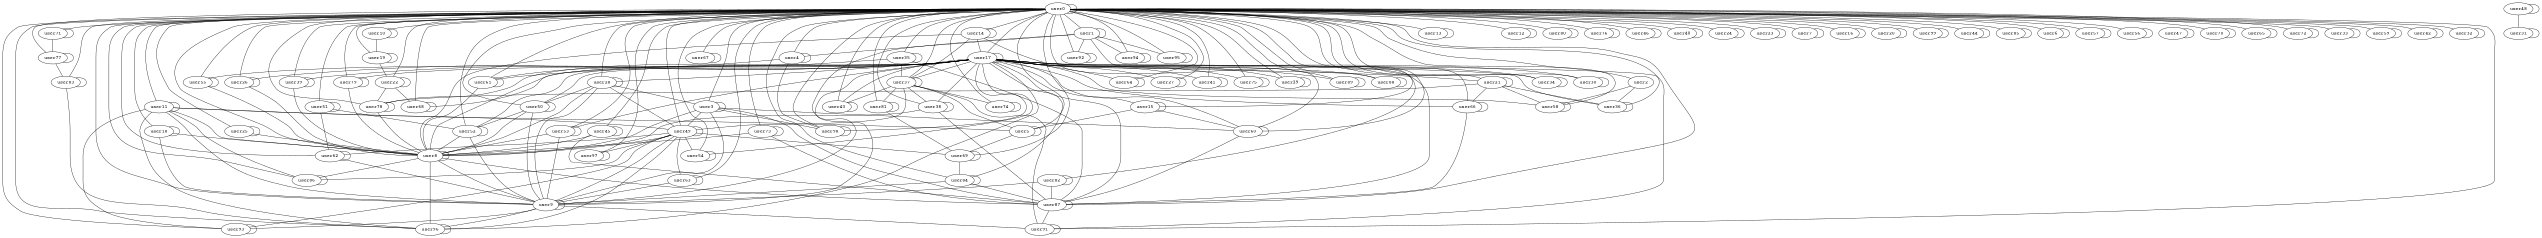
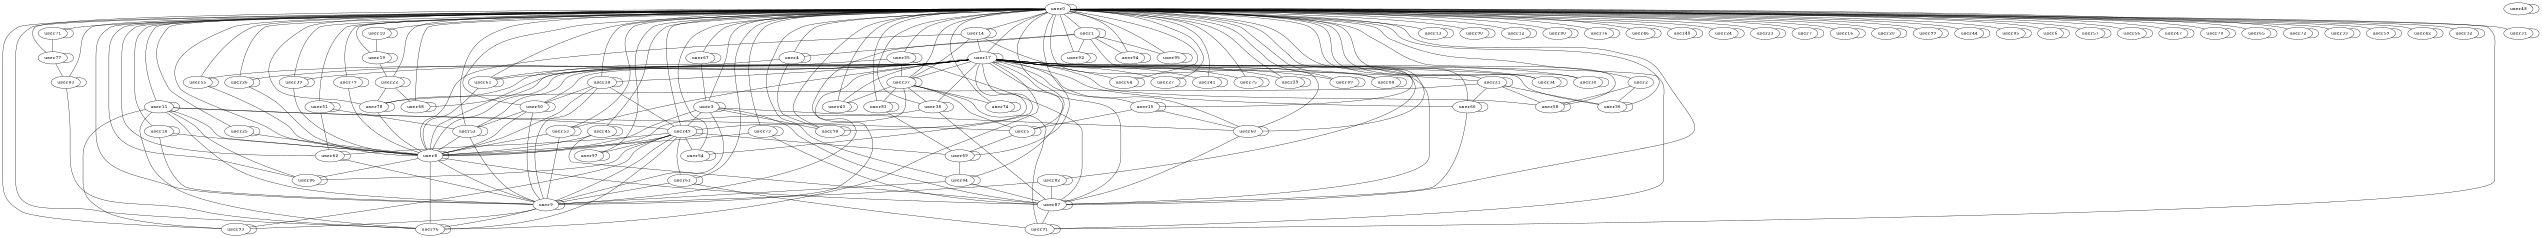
  graph {
    fontname="Courier Prime"
    node [fontname="Courier Prime"]
    edge [fontname="Courier Prime"]
    user37
    user43
    user5
    user74
    user49
    user91
    user81
    user38
    user86
    user69
    user8
    user9
    user96
    user97
    user93
    user63
    user62
    user54
    user84
    user87
    user0
    user78
    user13
    user1
    user17
    user64
    user26
+   user90
    user92
    user77
    user11
    user12
    user14
    user52
    user71
    user61
    user80
    user60
    user83
    user67
    user3
    user98
    user28
    user27
    user25
    user76
    user39
    user2
    user36
    user73
    user19
    user41
    user75
    user46
    user40
    user21
    user29
    user82
    user31
    user58
    user10
    user4
    user18
    user24
    user68
    user23
    user51
    user79
    user66
    user53
    user7
    user45
    user22
    user50
    user16
    user89
    user20
    user99
    user44
    user85
    user6
    user94
    user88
    user35
    user15
    user57
    user95
    user55
    user56
    user47
    user70
    user65
    user34
    user72
    user33
    user30
    user59
    user42
    user32
    user48
    user37 -- user37
    user37 -- user43
    user37 -- user5
    user37 -- user74
    user37 -- user49
    user37 -- user91
    user37 -- user81
    user37 -- user38
    user43 -- user43
    user5 -- user5
    user5 -- user69
    user74 -- user74
    user49 -- user49
    user49 -- user86
    user49 -- user69
    user49 -- user8
    user49 -- user9
    user49 -- user96
    user49 -- user97
    user49 -- user93
    user49 -- user63
    user49 -- user62
    user49 -- user54
    user91 -- user91
    user81 -- user81
    user81 -- user69
    user38 -- user38
    user38 -- user8
    user38 -- user87
    user86 -- user86
    user69 -- user69
    user69 -- user84
    user8 -- user86
    user8 -- user8
    user8 -- user9
    user8 -- user96
    user8 -- user87
-   user9 -- user91
+   user63 -- user91
    user9 -- user9
    user9 -- user96
    user9 -- user93
    user96 -- user96
    user97 -- user97
    user93 -- user93
    user63 -- user9
    user63 -- user63
    user62 -- user9
    user62 -- user62
    user54 -- user54
    user84 -- user9
    user84 -- user84
    user84 -- user87
    user87 -- user91
    user87 -- user87
    user0 -- user37
    user0 -- user43
    user0 -- user5
    user0 -- user74
    user0 -- user49
    user0 -- user91
    user0 -- user81
    user0 -- user38
    user0 -- user86
    user0 -- user69
    user0 -- user8
    user0 -- user9
    user0 -- user96
    user0 -- user97
    user0 -- user93
    user0 -- user63
    user0 -- user62
    user0 -- user54
    user0 -- user84
    user0 -- user87
    user0 -- user0
    user0 -- user78
    user0 -- user13
    user0 -- user1
    user0 -- user17
    user0 -- user64
    user0 -- user26
+   user0 -- user90
    user0 -- user92
    user0 -- user77
    user0 -- user11
    user0 -- user12
    user0 -- user14
    user0 -- user52
    user0 -- user71
    user0 -- user61
    user0 -- user80
    user0 -- user60
    user0 -- user83
    user0 -- user67
    user0 -- user3
    user0 -- user98
    user0 -- user28
    user0 -- user27
    user0 -- user25
    user0 -- user76
    user0 -- user39
    user0 -- user2
    user0 -- user36
    user0 -- user73
    user0 -- user19
    user0 -- user41
    user0 -- user75
    user0 -- user46
    user0 -- user40
    user0 -- user21
    user0 -- user29
    user0 -- user82
-   user48 -- user31
+   user0 -- user31
    user0 -- user58
    user0 -- user10
    user0 -- user4
    user0 -- user18
    user0 -- user24
    user0 -- user68
    user0 -- user23
    user0 -- user51
    user0 -- user79
    user0 -- user66
    user0 -- user53
    user0 -- user7
    user0 -- user45
    user0 -- user22
    user0 -- user50
    user0 -- user16
    user0 -- user89
    user0 -- user20
    user0 -- user99
    user0 -- user44
    user0 -- user85
    user0 -- user6
    user0 -- user94
    user0 -- user88
    user0 -- user35
    user0 -- user15
    user0 -- user57
    user0 -- user95
    user0 -- user55
    user0 -- user56
+   user0 -- user47
    user0 -- user70
    user0 -- user65
    user0 -- user34
    user0 -- user72
    user0 -- user33
    user0 -- user30
    user0 -- user59
    user0 -- user42
    user0 -- user32
    user78 -- user8
    user78 -- user78
    user13 -- user13
    user1 -- user9
    user1 -- user1
    user1 -- user92
    user1 -- user60
    user1 -- user4
    user1 -- user94
    user1 -- user95
    user17 -- user37
    user17 -- user43
    user17 -- user91
    user17 -- user38
-   user17 -- user79
+   user17 -- user8
    user17 -- user9
    user17 -- user96
    user17 -- user54
    user17 -- user84
    user17 -- user87
    user17 -- user78
    user17 -- user17
    user17 -- user64
    user17 -- user26
    user17 -- user52
    user17 -- user61
    user17 -- user60
    user17 -- user98
    user17 -- user28
    user17 -- user27
    user17 -- user39
    user17 -- user36
    user17 -- user41
    user17 -- user75
    user17 -- user21
    user17 -- user29
    user17 -- user58
    user17 -- user68
    user17 -- user66
    user17 -- user53
    user17 -- user50
    user17 -- user89
    user17 -- user88
    user17 -- user15
    user17 -- user55
    user17 -- user34
    user17 -- user30
    user64 -- user64
    user26 -- user8
    user26 -- user26
+   user90 -- user90
    user92 -- user92
    user77 -- user77
    user77 -- user83
    user11 -- user5
    user11 -- user49
    user11 -- user86
    user11 -- user8
    user11 -- user9
    user11 -- user96
    user11 -- user93
    user11 -- user11
    user12 -- user12
    user14 -- user37
    user14 -- user8
    user14 -- user87
    user14 -- user17
    user14 -- user14
    user52 -- user8
    user52 -- user9
    user52 -- user52
    user71 -- user77
    user71 -- user71
    user61 -- user8
    user61 -- user61
    user80 -- user80
    user60 -- user87
    user60 -- user60
    user83 -- user96
    user83 -- user83
    user67 -- user67
    user3 -- user49
    user3 -- user8
    user3 -- user9
    user3 -- user87
    user3 -- user60
    user3 -- user3
    user3 -- user98
    user98 -- user98
    user28 -- user49
    user28 -- user8
    user28 -- user9
-   user28 -- user3
+   user67 -- user3
    user28 -- user28
    user28 -- user50
    user27 -- user27
    user25 -- user8
    user25 -- user25
    user76 -- user76
    user39 -- user8
    user39 -- user39
    user2 -- user36
    user2 -- user58
    user36 -- user36
    user73 -- user8
    user73 -- user87
    user73 -- user73
    user19 -- user19
    user19 -- user22
    user41 -- user41
    user75 -- user75
    user46 -- user46
    user40 -- user40
    user21 -- user78
    user21 -- user36
    user21 -- user21
    user21 -- user58
    user21 -- user66
    user29 -- user29
    user82 -- user9
    user82 -- user87
    user82 -- user82
    user31 -- user31
    user58 -- user58
    user10 -- user19
    user10 -- user10
    user4 -- user61
    user4 -- user98
    user4 -- user4
    user18 -- user8
    user18 -- user9
    user18 -- user18
    user24 -- user24
    user68 -- user68
    user23 -- user23
    user51 -- user62
    user51 -- user52
    user51 -- user51
    user79 -- user8
    user79 -- user79
    user66 -- user87
    user66 -- user66
    user53 -- user8
    user53 -- user9
    user53 -- user53
    user7 -- user7
    user45 -- user8
    user45 -- user87
    user45 -- user45
    user22 -- user78
    user22 -- user68
    user22 -- user22
    user50 -- user8
    user50 -- user9
    user50 -- user52
    user50 -- user50
    user16 -- user16
    user89 -- user89
    user20 -- user20
    user99 -- user99
    user44 -- user44
    user85 -- user85
    user6 -- user6
    user94 -- user94
    user88 -- user88
    user35 -- user37
    user35 -- user8
    user35 -- user87
    user35 -- user35
    user15 -- user5
    user15 -- user60
    user15 -- user15
    user57 -- user57
    user95 -- user95
    user55 -- user8
    user55 -- user55
    user56 -- user56
    user47 -- user47
    user70 -- user70
    user65 -- user65
    user34 -- user34
    user72 -- user72
    user33 -- user33
    user30 -- user30
    user59 -- user59
    user42 -- user42
    user32 -- user32
    user48 -- user48
  }
